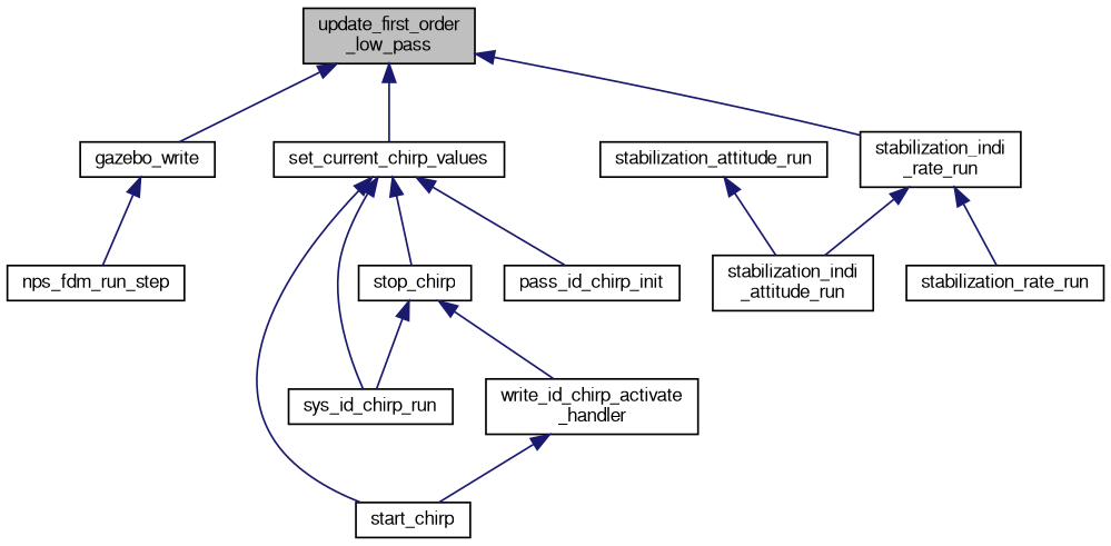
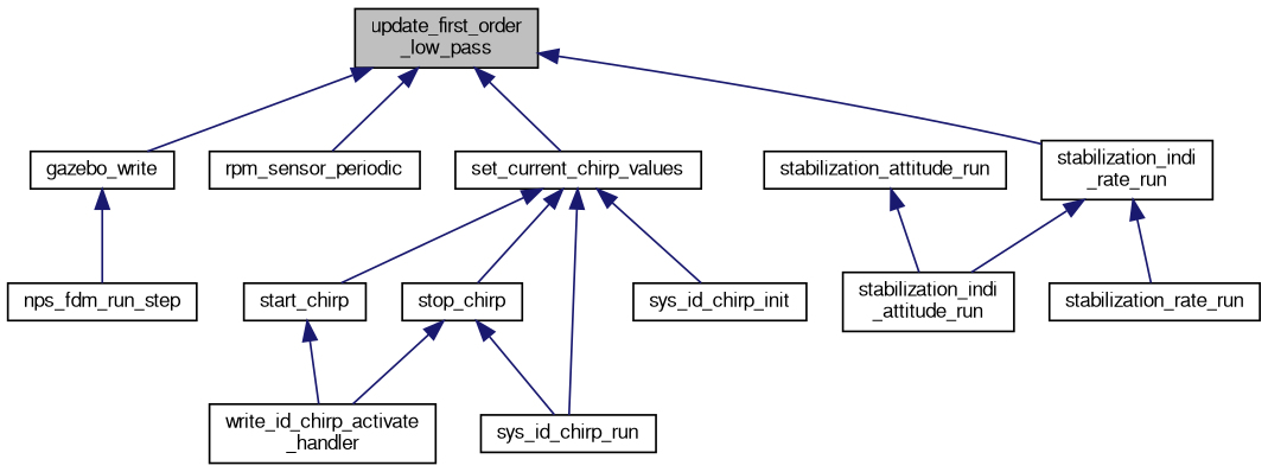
  digraph {
    rankdir=TB
    node [color=black fillcolor=white fontname=FreeSans fontsize=10 shape=record style=filled]
    edge [color=midnightblue dir=back fontname=FreeSans fontsize=10 labelfontname=FreeSans labelfontsize=10 style=solid]
    n1 [fillcolor=grey75 fontcolor=black height=0.2 label="update_first_order\l_low_pass" width=0.4]
    n2 [height=0.2 label=gazebo_write width=0.4]
+   n3 [height=0.2 label=rpm_sensor_periodic width=0.4]
    n4 [height=0.2 label=set_current_chirp_values width=0.4]
    n5 [height=0.2 label="stabilization_indi\l_rate_run" width=0.4]
    n6 [height=0.2 label=nps_fdm_run_step width=0.4]
    n7 [height=0.2 label=start_chirp width=0.4]
    n8 [height=0.2 label=stop_chirp width=0.4]
    n9 [height=0.2 label=sys_id_chirp_run width=0.4]
-   n10 [height=0.2 label=pass_id_chirp_init width=0.4]
+   n10 [height=0.2 label=sys_id_chirp_init width=0.4]
    n11 [height=0.2 label="stabilization_indi\l_attitude_run" width=0.4]
    n12 [height=0.2 label=stabilization_rate_run width=0.4]
    n13 [height=0.2 label="write_id_chirp_activate\l_handler" width=0.4]
    n14 [height=0.2 label=stabilization_attitude_run width=0.4]
    n1 -> n2
+   n1 -> n3
    n1 -> n4
    n1 -> n5
    n2 -> n6
    n4 -> n7
    n4 -> n8
    n4 -> n9
    n4 -> n10
    n5 -> n11
    n5 -> n12
-   n13 -> n7
+   n7 -> n13
    n8 -> n9
    n8 -> n13
    n14 -> n11
  }
